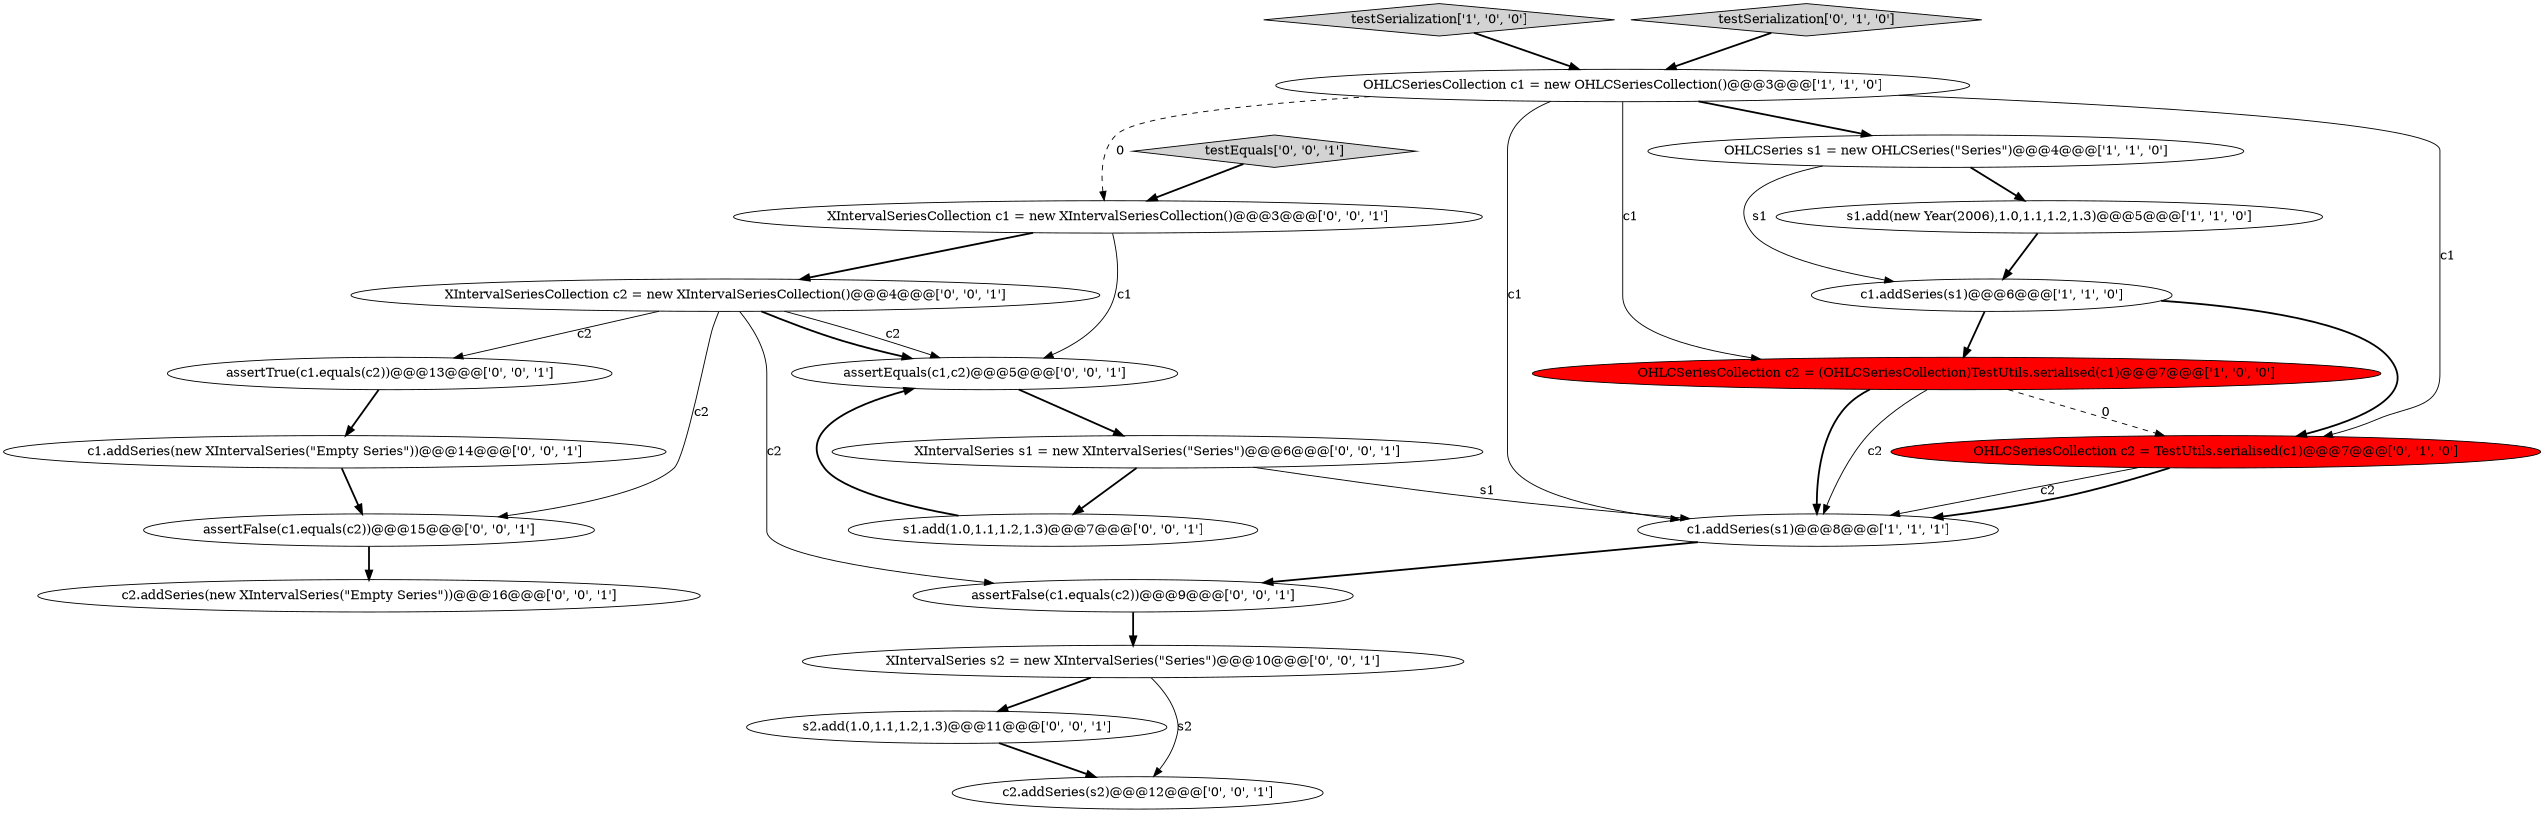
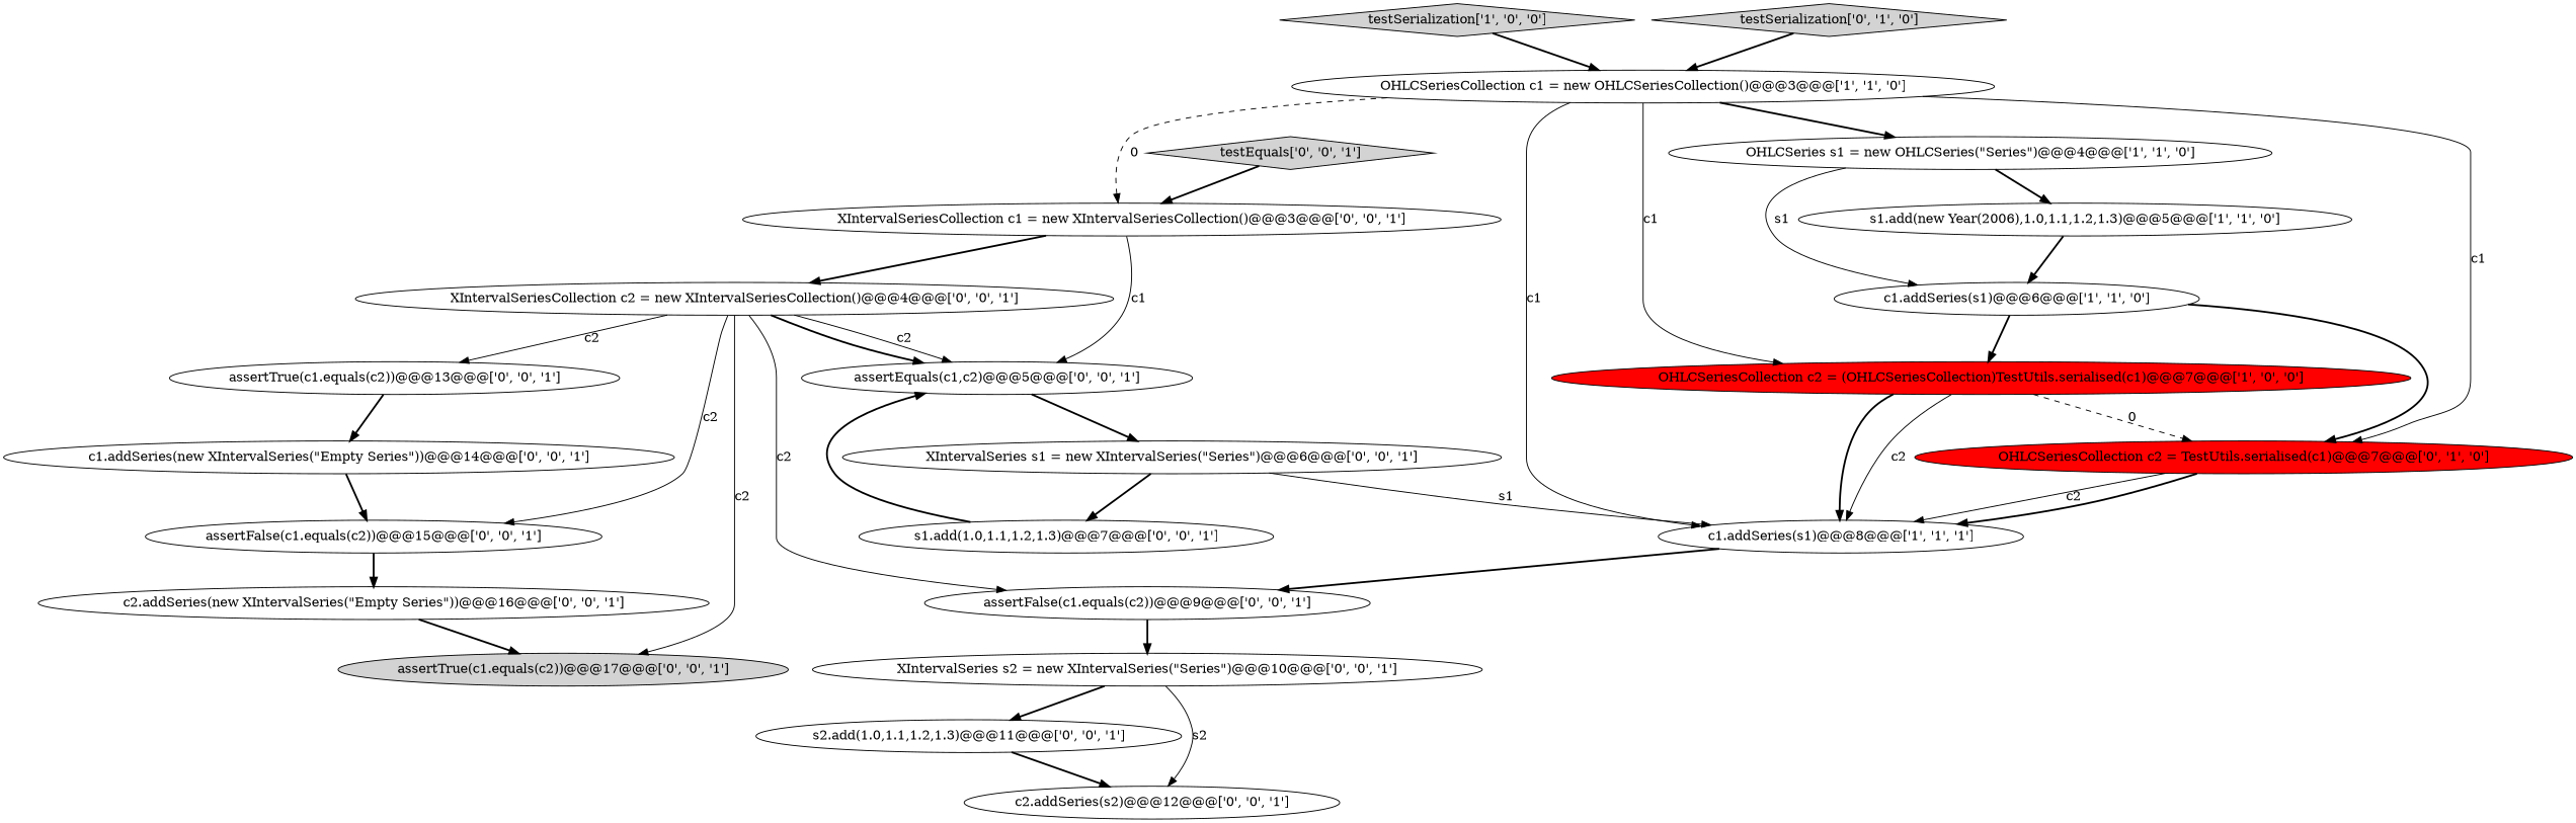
  digraph {
    node [fillcolor=white shape=ellipse style=filled]
    edge [style=bold]
    n1 [label="assertFalse(c1.equals(c2))@@@9@@@['0', '0', '1']"]
    n2 [label="XIntervalSeries s2 = new XIntervalSeries(\"Series\")@@@10@@@['0', '0', '1']"]
    n3 [label="s2.add(1.0,1.1,1.2,1.3)@@@11@@@['0', '0', '1']"]
    n4 [label="c2.addSeries(s2)@@@12@@@['0', '0', '1']"]
    n5 [fillcolor=lightgray label="testEquals['0', '0', '1']" shape=diamond]
    n6 [label="XIntervalSeriesCollection c1 = new XIntervalSeriesCollection()@@@3@@@['0', '0', '1']"]
    n7 [label="assertEquals(c1,c2)@@@5@@@['0', '0', '1']"]
    n8 [label="XIntervalSeriesCollection c2 = new XIntervalSeriesCollection()@@@4@@@['0', '0', '1']"]
    n9 [label="XIntervalSeries s1 = new XIntervalSeries(\"Series\")@@@6@@@['0', '0', '1']"]
    n10 [label="s1.add(1.0,1.1,1.2,1.3)@@@7@@@['0', '0', '1']"]
    n11 [label="c1.addSeries(s1)@@@8@@@['1', '1', '1']"]
+   n12 [fillcolor=lightgray label="assertTrue(c1.equals(c2))@@@17@@@['0', '0', '1']"]
    n13 [label="OHLCSeries s1 = new OHLCSeries(\"Series\")@@@4@@@['1', '1', '0']"]
    n14 [label="c1.addSeries(s1)@@@6@@@['1', '1', '0']"]
    n15 [label="s1.add(new Year(2006),1.0,1.1,1.2,1.3)@@@5@@@['1', '1', '0']"]
    n16 [fillcolor=red label="OHLCSeriesCollection c2 = (OHLCSeriesCollection)TestUtils.serialised(c1)@@@7@@@['1', '0', '0']"]
    n17 [fillcolor=red label="OHLCSeriesCollection c2 = TestUtils.serialised(c1)@@@7@@@['0', '1', '0']"]
    n18 [label="assertTrue(c1.equals(c2))@@@13@@@['0', '0', '1']"]
    n19 [label="c1.addSeries(new XIntervalSeries(\"Empty Series\"))@@@14@@@['0', '0', '1']"]
    n20 [label="assertFalse(c1.equals(c2))@@@15@@@['0', '0', '1']"]
    n21 [fillcolor=lightgray label="testSerialization['1', '0', '0']" shape=diamond]
    n22 [label="OHLCSeriesCollection c1 = new OHLCSeriesCollection()@@@3@@@['1', '1', '0']"]
    n23 [label="c2.addSeries(new XIntervalSeries(\"Empty Series\"))@@@16@@@['0', '0', '1']"]
    n24 [fillcolor=lightgray label="testSerialization['0', '1', '0']" shape=diamond]
    n1 -> n2
    n2 -> n3
    n2 -> n4 [label=s2 style=solid]
    n3 -> n4
    n5 -> n6
    n6 -> n7 [label=c1 style=solid]
    n6 -> n8
    n7 -> n9
    n8 -> n1 [label=c2 style=solid]
    n8 -> n7 [label=c2 style=solid]
    n8 -> n7
+   n8 -> n12 [label=c2 style=solid]
    n8 -> n18 [label=c2 style=solid]
    n8 -> n20 [label=c2 style=solid]
    n9 -> n10
    n9 -> n11 [label=s1 style=solid]
    n10 -> n7
    n11 -> n1
    n13 -> n14 [label=s1 style=solid]
    n13 -> n15
    n14 -> n16
    n14 -> n17
    n15 -> n14
    n16 -> n11
    n16 -> n11 [label=c2 style=solid]
    n16 -> n17 [label=0 style=dashed]
    n17 -> n11 [label=c2 style=solid]
    n17 -> n11
    n18 -> n19
    n19 -> n20
    n20 -> n23
    n21 -> n22
    n22 -> n6 [label=0 style=dashed]
    n22 -> n11 [label=c1 style=solid]
    n22 -> n13
    n22 -> n16 [label=c1 style=solid]
    n22 -> n17 [label=c1 style=solid]
+   n23 -> n12
    n24 -> n22
  }
